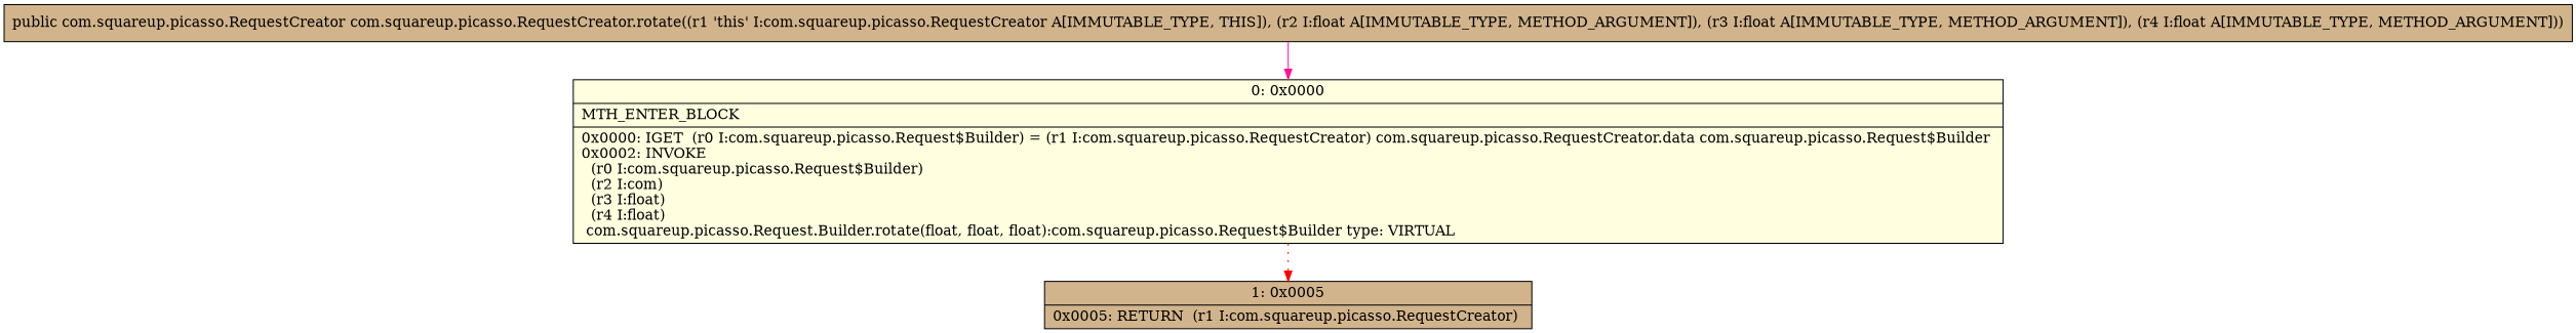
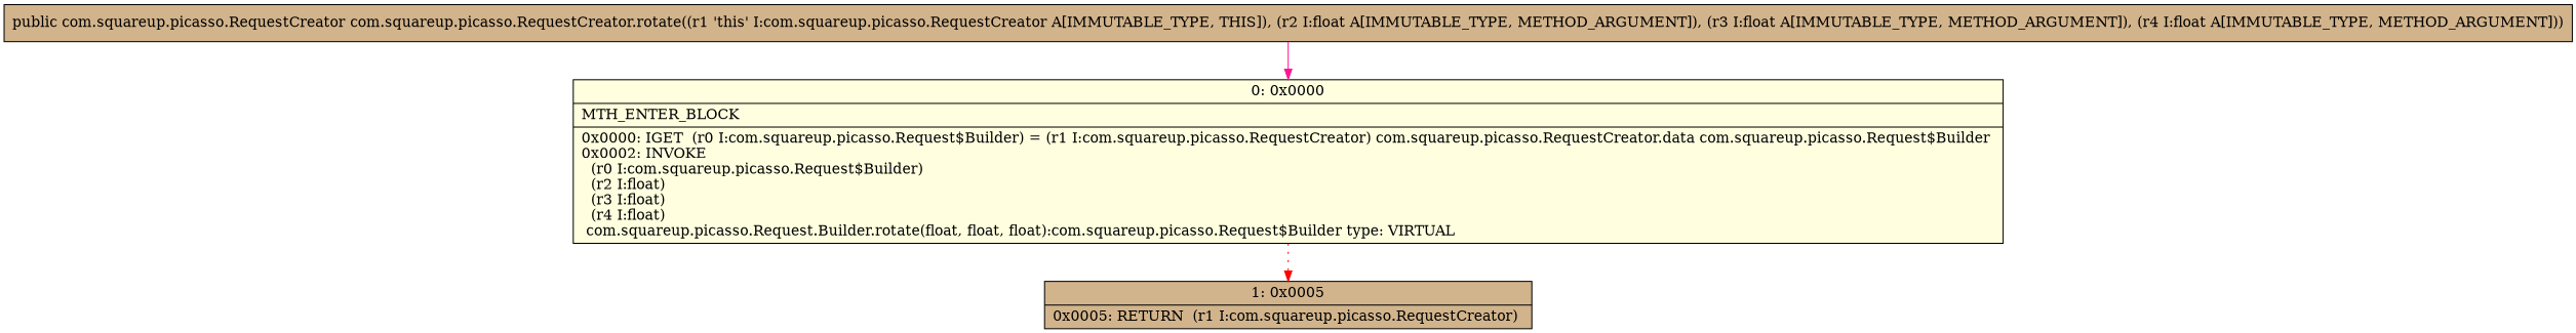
  digraph {
    node [shape=record style=filled fillcolor=tan]
-   n1 [label="{0\:\ 0x0000|MTH_ENTER_BLOCK\l|0x0000: IGET  (r0 I:com.squareup.picasso.Request$Builder) = (r1 I:com.squareup.picasso.RequestCreator) com.squareup.picasso.RequestCreator.data com.squareup.picasso.Request$Builder \l0x0002: INVOKE  \l  (r0 I:com.squareup.picasso.Request$Builder)\l  (r2 I:com)\l  (r3 I:float)\l  (r4 I:float)\l com.squareup.picasso.Request.Builder.rotate(float, float, float):com.squareup.picasso.Request$Builder type: VIRTUAL \l}" fillcolor=lightyellow]
+   n1 [label="{0\:\ 0x0000|MTH_ENTER_BLOCK\l|0x0000: IGET  (r0 I:com.squareup.picasso.Request$Builder) = (r1 I:com.squareup.picasso.RequestCreator) com.squareup.picasso.RequestCreator.data com.squareup.picasso.Request$Builder \l0x0002: INVOKE  \l  (r0 I:com.squareup.picasso.Request$Builder)\l  (r2 I:float)\l  (r3 I:float)\l  (r4 I:float)\l com.squareup.picasso.Request.Builder.rotate(float, float, float):com.squareup.picasso.Request$Builder type: VIRTUAL \l}" fillcolor=lightyellow]
    n2 [label="{1\:\ 0x0005|0x0005: RETURN  (r1 I:com.squareup.picasso.RequestCreator) \l}"]
    n3 [label="{public com.squareup.picasso.RequestCreator com.squareup.picasso.RequestCreator.rotate((r1 'this' I:com.squareup.picasso.RequestCreator A[IMMUTABLE_TYPE, THIS]), (r2 I:float A[IMMUTABLE_TYPE, METHOD_ARGUMENT]), (r3 I:float A[IMMUTABLE_TYPE, METHOD_ARGUMENT]), (r4 I:float A[IMMUTABLE_TYPE, METHOD_ARGUMENT])) }"]
    n1 -> n2 [color=red style=dotted]
    n3 -> n1 [color=deeppink style=solid]
  }
